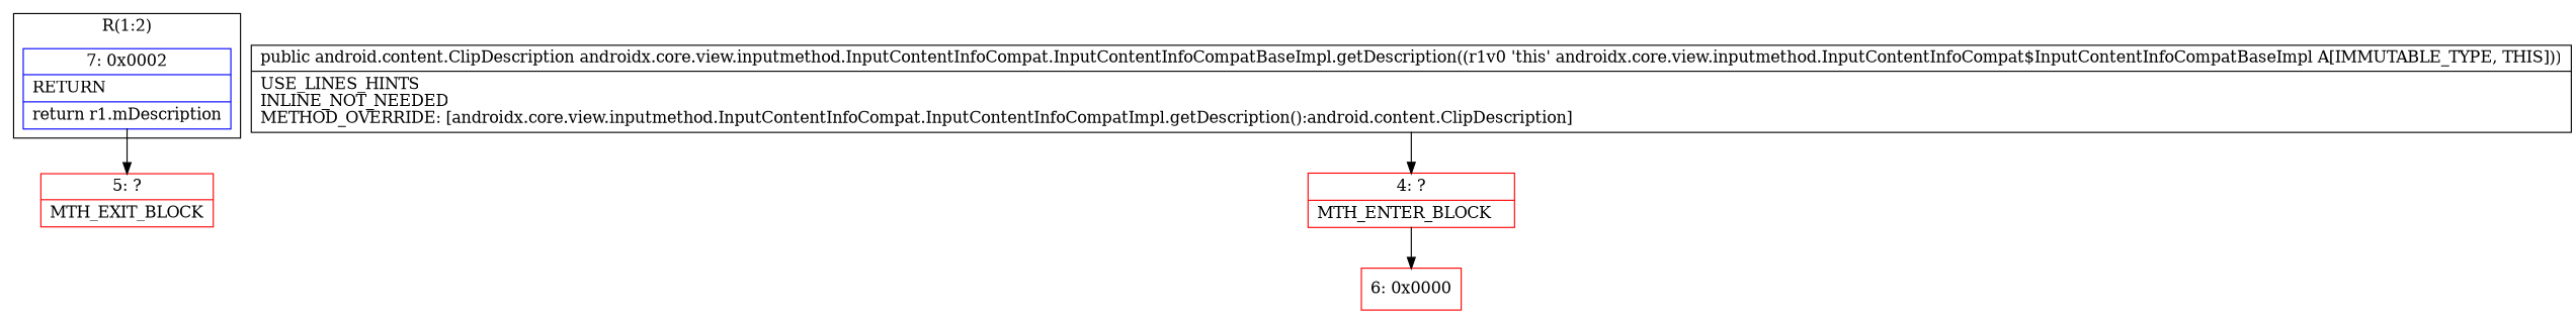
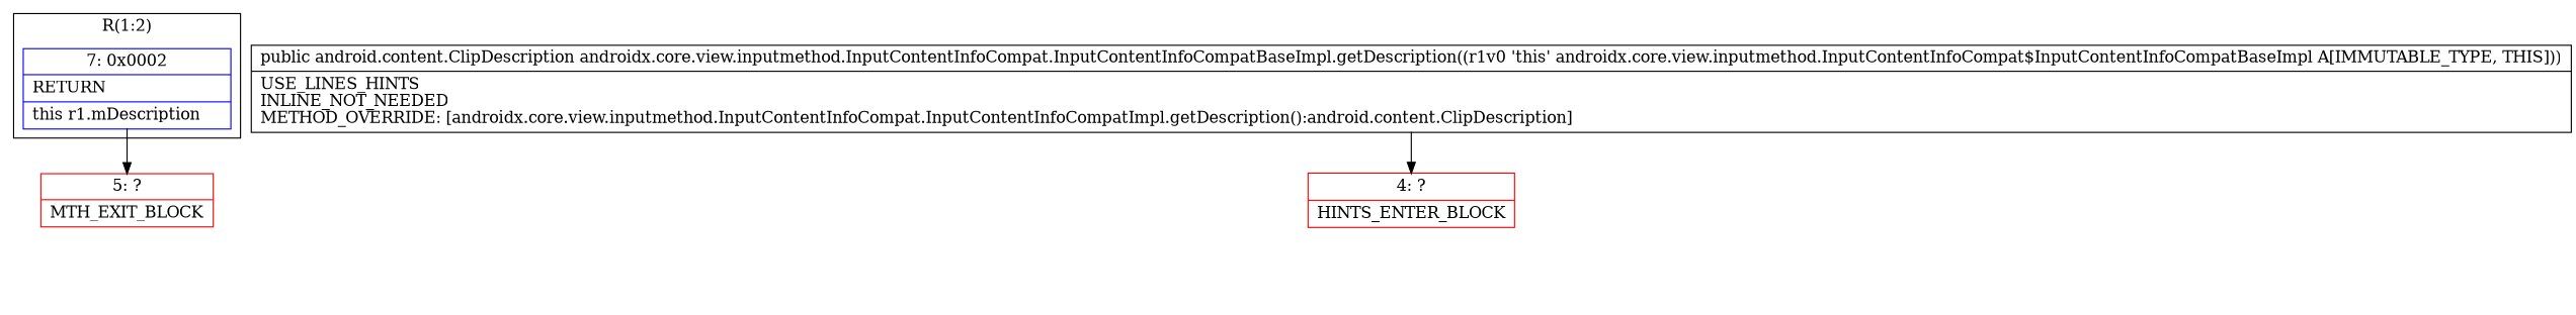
  digraph {
    node [color=red shape=record]
-   n1 [color=blue label="{7\:\ 0x0002|RETURN\l|return r1.mDescription\l}"]
+   n1 [color=blue label="{7\:\ 0x0002|RETURN\l|this r1.mDescription\l}"]
    n2 [label="{5\:\ ?|MTH_EXIT_BLOCK\l}"]
-   n3 [label="{4\:\ ?|MTH_ENTER_BLOCK\l}"]
-   n4 [label="{6\:\ 0x0000}"]
+   n3 [label="{4\:\ ?|HINTS_ENTER_BLOCK\l}"]
    n5 [label="{public android.content.ClipDescription androidx.core.view.inputmethod.InputContentInfoCompat.InputContentInfoCompatBaseImpl.getDescription((r1v0 'this' androidx.core.view.inputmethod.InputContentInfoCompat$InputContentInfoCompatBaseImpl A[IMMUTABLE_TYPE, THIS]))  | USE_LINES_HINTS\lINLINE_NOT_NEEDED\lMETHOD_OVERRIDE: [androidx.core.view.inputmethod.InputContentInfoCompat.InputContentInfoCompatImpl.getDescription():android.content.ClipDescription]\l}" color=""]
    subgraph cluster_1 {
      label="R(1:2)"
      n1
    }
    n1 -> n2
-   n3 -> n4
    n5 -> n3
  }
